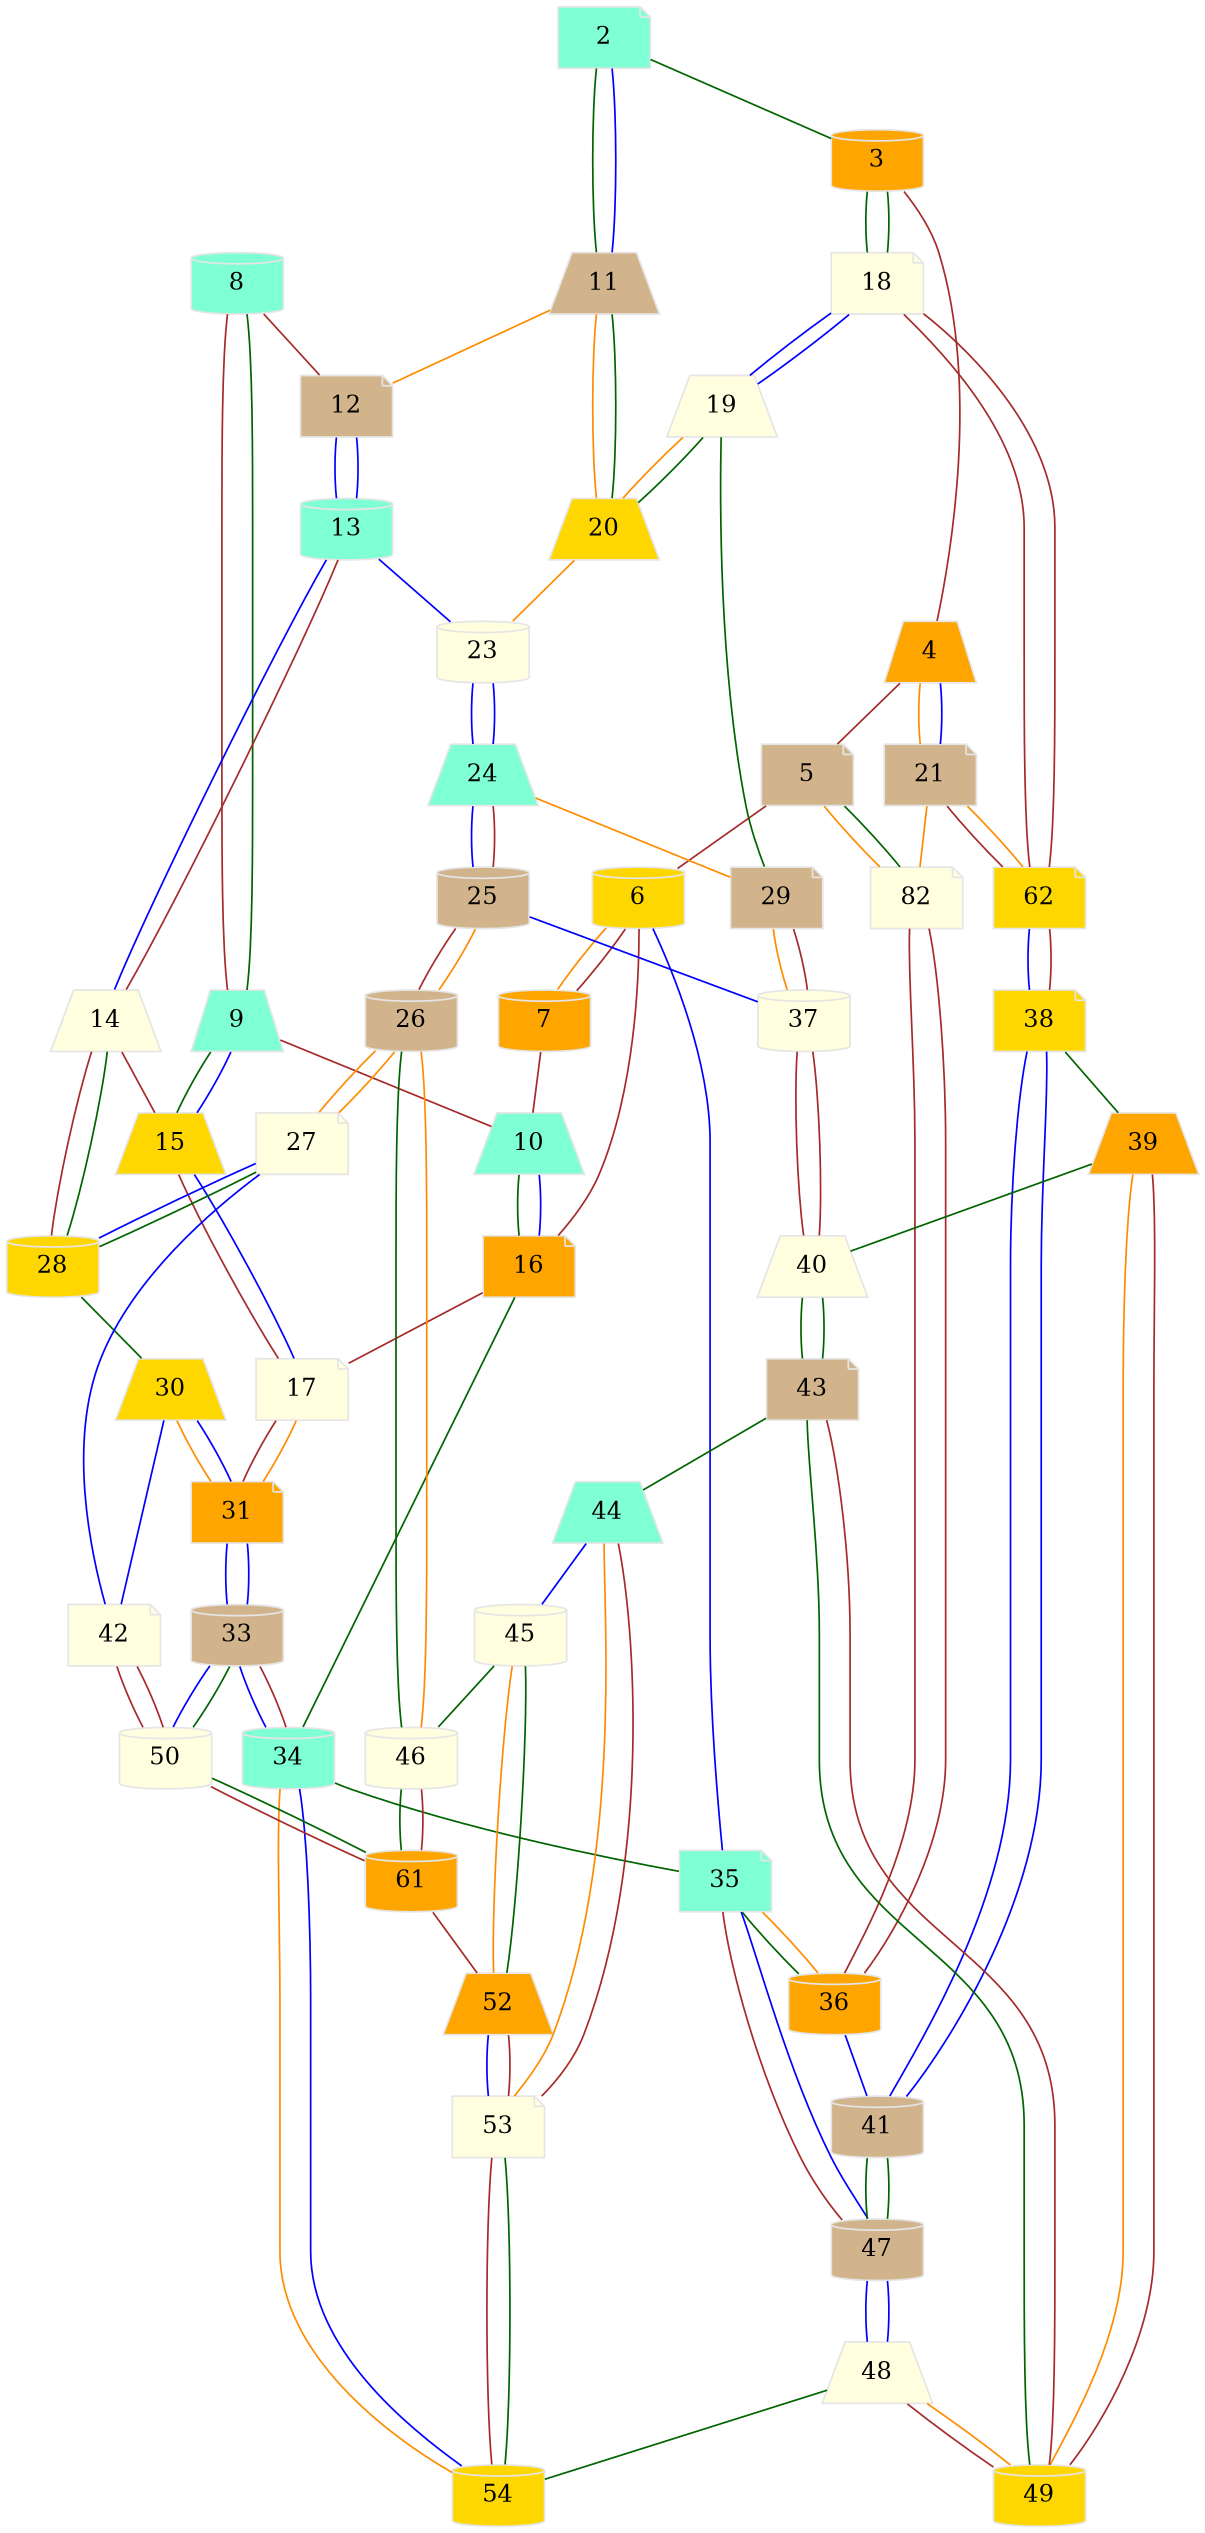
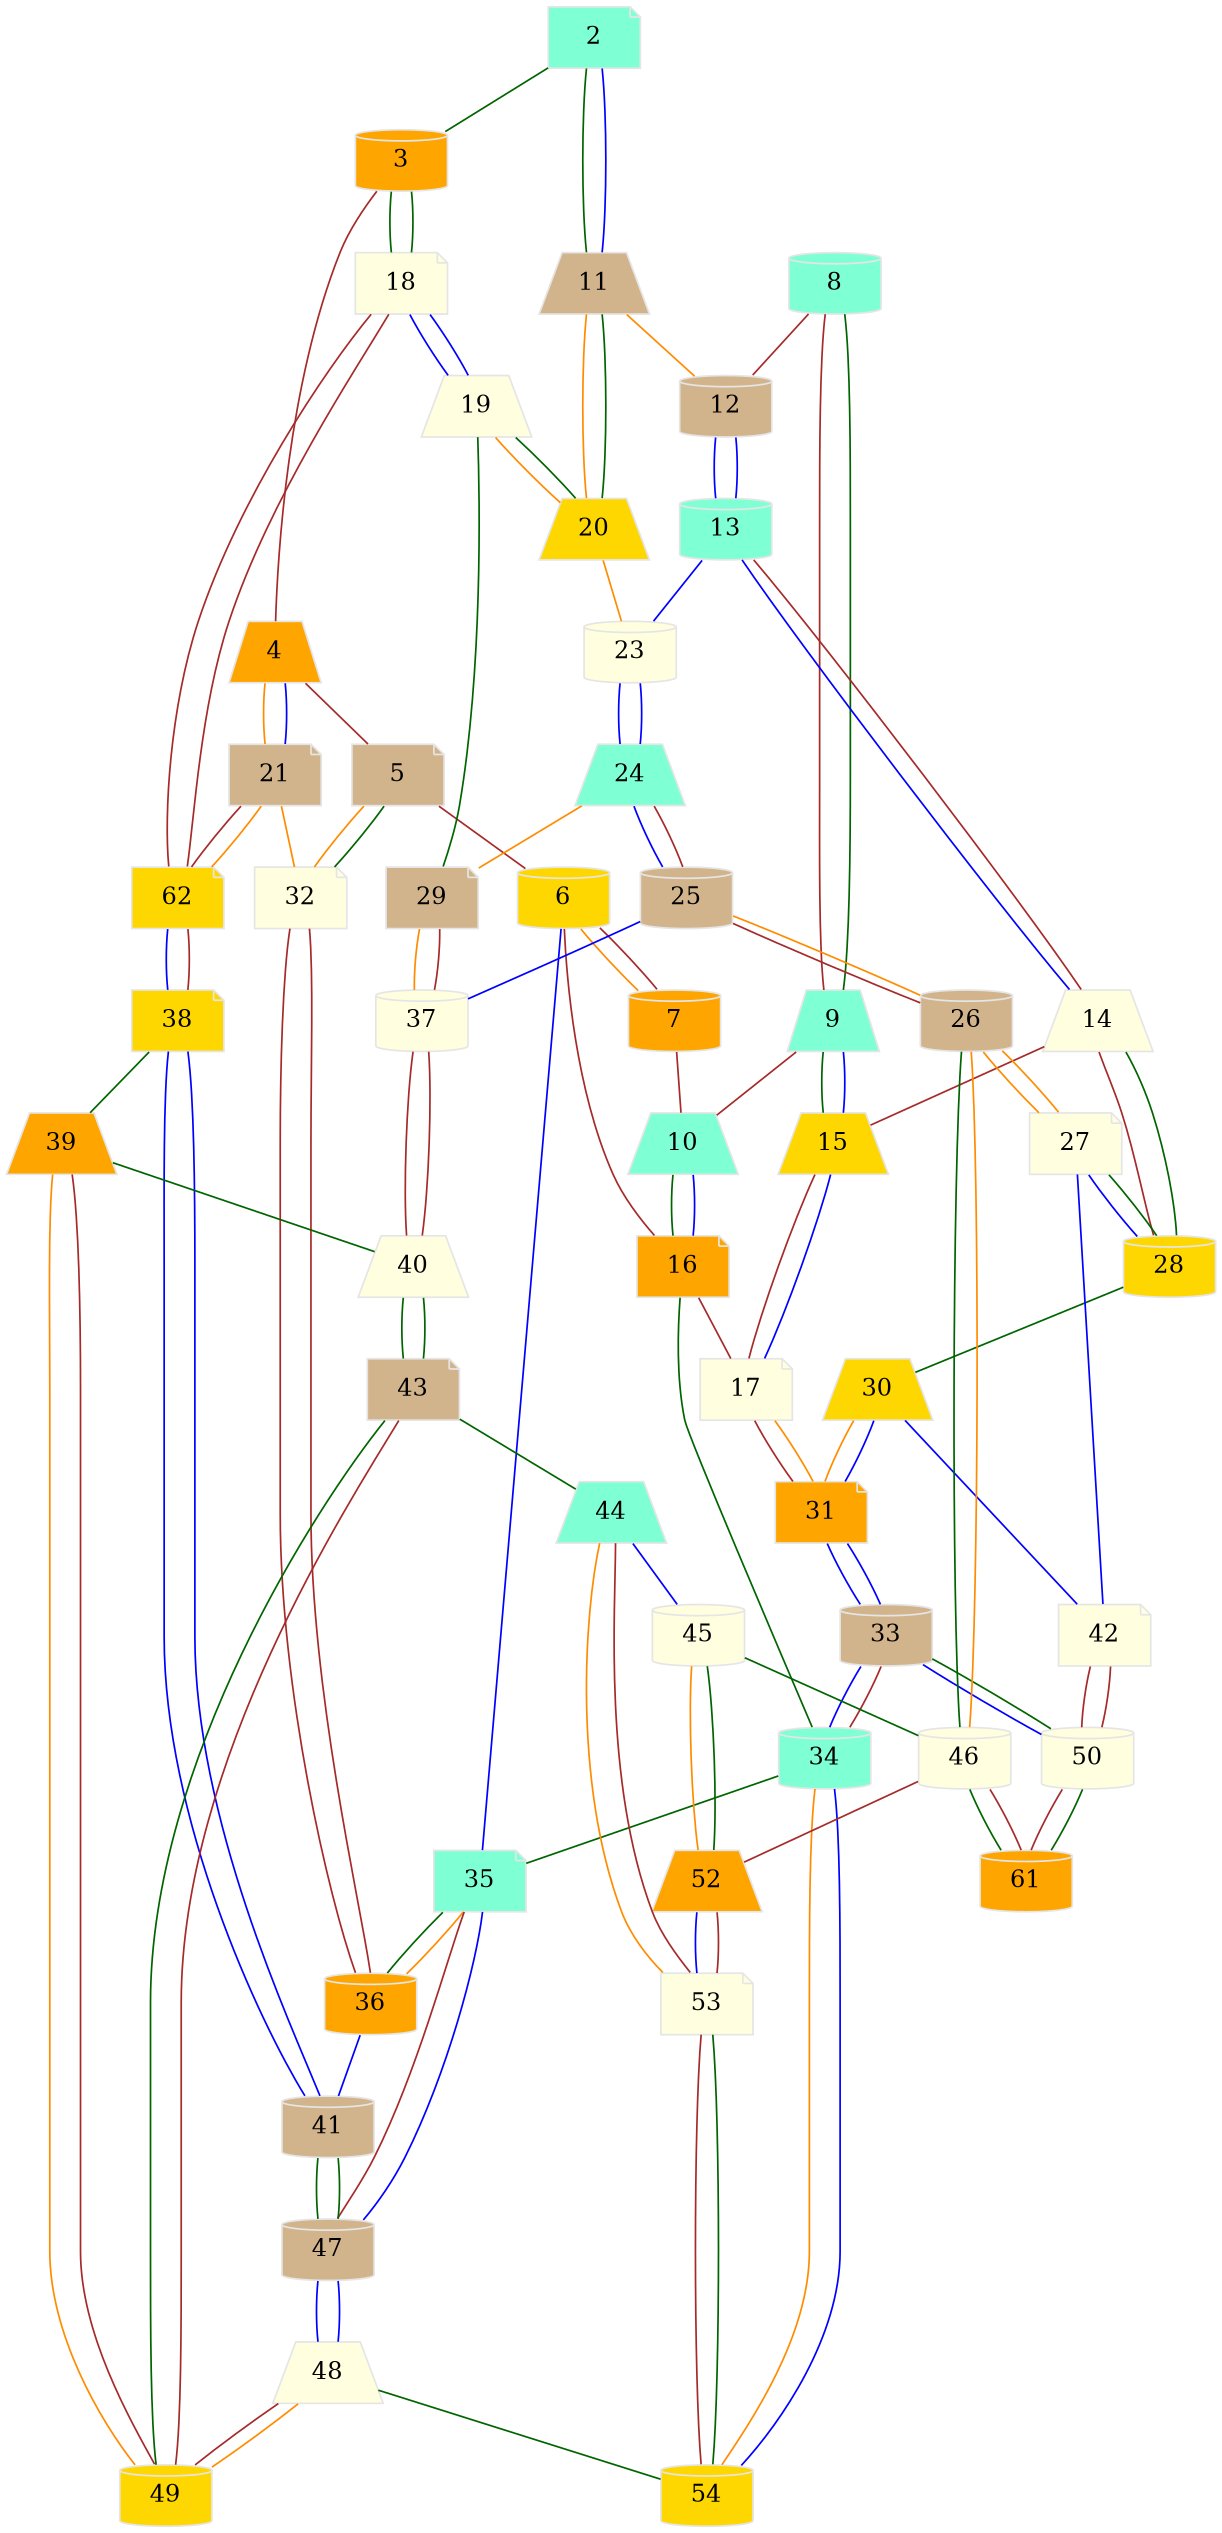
  graph {
    node [color=gray90 fillcolor=lightyellow shape=cylinder style=filled]
    edge [color=brown]
    2 [fillcolor=aquamarine shape=note]
    3 [fillcolor=orange]
    11 [fillcolor=tan shape=trapezium]
    8 [fillcolor=aquamarine]
    9 [fillcolor=aquamarine shape=trapezium]
-   12 [fillcolor=tan shape=note]
+   12 [fillcolor=tan]
    4 [fillcolor=orange shape=trapezium]
    18 [shape=note]
    20 [fillcolor=gold shape=trapezium]
    5 [fillcolor=tan shape=note]
    21 [fillcolor=tan shape=note]
    19 [shape=trapezium]
    n13 [fillcolor=gold label=62 shape=note]
    6 [fillcolor=gold]
-   32 [shape=note label=82]
+   32 [shape=note]
    7 [fillcolor=orange]
    16 [fillcolor=orange shape=note]
    35 [fillcolor=aquamarine shape=note]
    36 [fillcolor=orange]
    10 [fillcolor=aquamarine shape=trapezium]
    17 [shape=note]
    34 [fillcolor=aquamarine]
    47 [fillcolor=tan]
    15 [fillcolor=gold shape=trapezium]
    13 [fillcolor=aquamarine]
    23
    14 [shape=trapezium]
    28 [fillcolor=gold]
    24 [fillcolor=aquamarine shape=trapezium]
    30 [fillcolor=gold shape=trapezium]
    31 [fillcolor=orange shape=note]
    54 [fillcolor=gold]
    33 [fillcolor=tan]
    29 [fillcolor=tan shape=note]
    38 [fillcolor=gold shape=note]
    37
    41 [fillcolor=tan]
    39 [fillcolor=orange shape=trapezium]
    25 [fillcolor=tan]
    26 [fillcolor=tan]
    27 [shape=note]
    46
    40 [shape=trapezium]
    42 [shape=note]
    n45 [fillcolor=orange label=61]
    50
    48 [shape=trapezium]
    43 [fillcolor=tan shape=note]
    49 [fillcolor=gold]
    44 [fillcolor=aquamarine shape=trapezium]
    45
    53 [shape=note]
    52 [fillcolor=orange shape=trapezium]
    2 -- 3 [color=darkgreen]
    2 -- 11 [color=darkgreen]
    2 -- 11 [color=blue]
    3 -- 4
    3 -- 18 [color=darkgreen]
    3 -- 18 [color=darkgreen]
    11 -- 12 [color=darkorange]
    11 -- 20 [color=darkorange]
    11 -- 20 [color=darkgreen]
    8 -- 9
    8 -- 9 [color=darkgreen]
    8 -- 12
    9 -- 10
    9 -- 15 [color=darkgreen]
    9 -- 15 [color=blue]
    12 -- 13 [color=blue]
    12 -- 13 [color=blue]
    4 -- 5
    4 -- 21 [color=darkorange]
    4 -- 21 [color=blue]
    18 -- 19 [color=blue]
    18 -- 19 [color=blue]
    18 -- n13
    18 -- n13
    20 -- 23 [color=darkorange]
    5 -- 6
    5 -- 32 [color=darkorange]
    5 -- 32 [color=darkgreen]
    21 -- n13
    21 -- n13 [color=darkorange]
    21 -- 32 [color=darkorange]
    19 -- 20 [color=darkorange]
    19 -- 20 [color=darkgreen]
    19 -- 29 [color=darkgreen]
    n13 -- 38 [color=blue]
    n13 -- 38
    6 -- 7 [color=darkorange]
    6 -- 7
    6 -- 16
    6 -- 35 [color=blue]
    32 -- 36
    32 -- 36
    7 -- 10
    16 -- 17
    16 -- 34 [color=darkgreen]
    35 -- 36 [color=darkgreen]
    35 -- 36 [color=darkorange]
    35 -- 47
    35 -- 47 [color=blue]
    36 -- 41 [color=blue]
    10 -- 16 [color=darkgreen]
    10 -- 16 [color=blue]
    17 -- 31
    17 -- 31 [color=darkorange]
    34 -- 35 [color=darkgreen]
    34 -- 54 [color=darkorange]
    34 -- 54 [color=blue]
    47 -- 48 [color=blue]
    47 -- 48 [color=blue]
    15 -- 17
    15 -- 17 [color=blue]
    13 -- 23 [color=blue]
    13 -- 14 [color=blue]
    13 -- 14
    23 -- 24 [color=blue]
    23 -- 24 [color=blue]
    14 -- 15
    14 -- 28
    14 -- 28 [color=darkgreen]
    28 -- 30 [color=darkgreen]
    24 -- 29 [color=darkorange]
    24 -- 25 [color=blue]
    24 -- 25
    30 -- 31 [color=darkorange]
    30 -- 31 [color=blue]
    30 -- 42 [color=blue]
    31 -- 33 [color=blue]
    31 -- 33 [color=blue]
    33 -- 34 [color=blue]
    33 -- 34
    33 -- 50 [color=blue]
    33 -- 50 [color=darkgreen]
    29 -- 37 [color=darkorange]
    29 -- 37
    38 -- 41 [color=blue]
    38 -- 41 [color=blue]
    38 -- 39 [color=darkgreen]
    37 -- 40
    37 -- 40
    41 -- 47 [color=darkgreen]
    41 -- 47 [color=darkgreen]
    39 -- 40 [color=darkgreen]
    39 -- 49 [color=darkorange]
    39 -- 49
    25 -- 37 [color=blue]
    25 -- 26
    25 -- 26 [color=darkorange]
    26 -- 27 [color=darkorange]
    26 -- 27 [color=darkorange]
    26 -- 46 [color=darkgreen]
    26 -- 46 [color=darkorange]
    27 -- 28 [color=blue]
    27 -- 28 [color=darkgreen]
    27 -- 42 [color=blue]
    46 -- n45 [color=darkgreen]
    46 -- n45
    40 -- 43 [color=darkgreen]
    40 -- 43 [color=darkgreen]
    42 -- 50
    42 -- 50
-   n45 -- 52
+   46 -- 52
    50 -- n45
    50 -- n45 [color=darkgreen]
    48 -- 54 [color=darkgreen]
    48 -- 49
    48 -- 49 [color=darkorange]
    43 -- 49 [color=darkgreen]
    43 -- 49
    43 -- 44 [color=darkgreen]
    44 -- 45 [color=blue]
    44 -- 53 [color=darkorange]
    44 -- 53
    45 -- 46 [color=darkgreen]
    45 -- 52 [color=darkorange]
    45 -- 52 [color=darkgreen]
    53 -- 54
    53 -- 54 [color=darkgreen]
    52 -- 53 [color=blue]
    52 -- 53
  }
